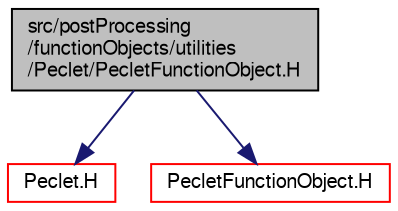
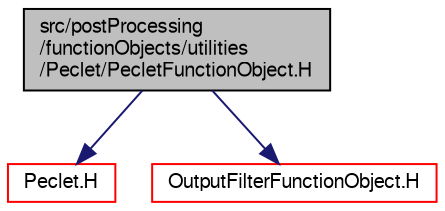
  digraph {
    node [color=red fontname=FreeSans fontsize=10 shape=record]
    edge [color=midnightblue fontname=FreeSans fontsize=10 labelfontname=FreeSans labelfontsize=10 style=solid]
    n1 [color=black fillcolor=grey75 fontcolor=black height=0.2 label="src/postProcessing\l/functionObjects/utilities\l/Peclet/PecletFunctionObject.H" style=filled width=0.4]
    n2 [height=0.2 label="Peclet.H" width=0.4]
-   n3 [height=0.2 label="PecletFunctionObject.H" width=0.4]
+   n3 [height=0.2 label="OutputFilterFunctionObject.H" width=0.4]
    n1 -> n2
    n1 -> n3
  }
